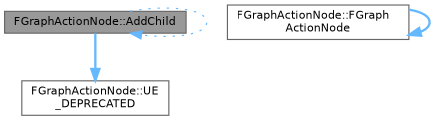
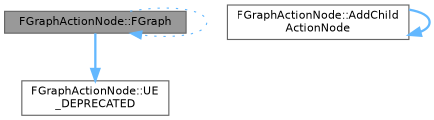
  digraph {
    rankdir=TB
    node [color=grey40 fillcolor=white fontname=Helvetica fontsize=10 shape=box style=filled]
    edge [color=steelblue1 fontname=Helvetica fontsize=10 labelfontname=Helvetica labelfontsize=10 style=bold]
-   n1 [color=gray40 fillcolor=grey60 fontcolor=black height=0.2 label="FGraphActionNode::AddChild" width=0.4]
+   n1 [color=gray40 fillcolor=grey60 fontcolor=black height=0.2 label="FGraphActionNode::FGraph" width=0.4]
    n2 [height=0.2 label="FGraphActionNode::UE\l_DEPRECATED" width=0.4]
-   n3 [height=0.2 label="FGraphActionNode::FGraph\lActionNode" width=0.4]
+   n3 [height=0.2 label="FGraphActionNode::AddChild\lActionNode" width=0.4]
    n1 -> n1 [style=dotted]
    n1 -> n2
    n3 -> n3
  }
